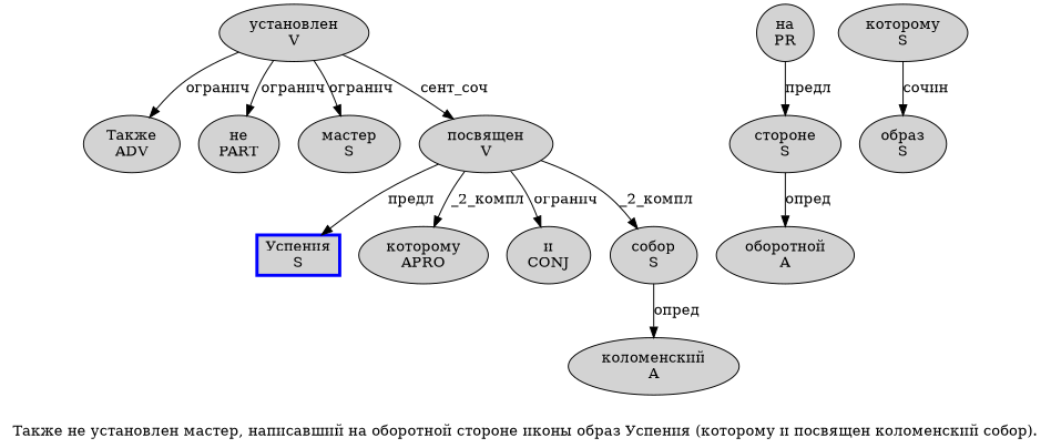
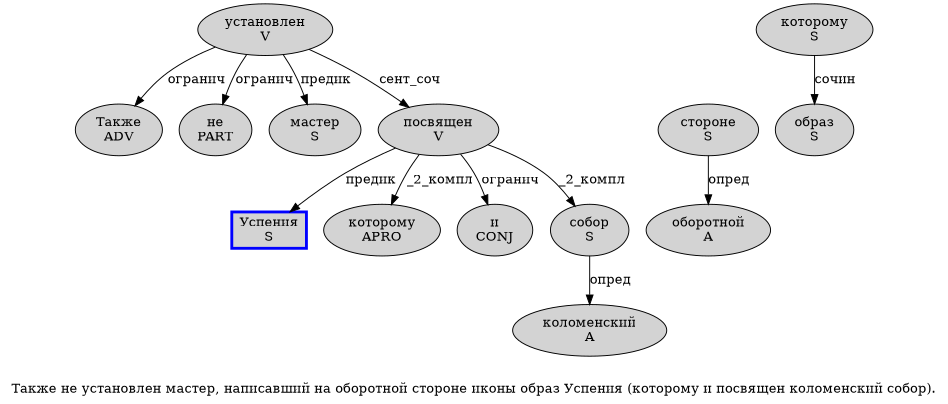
  digraph {
    label="Также не установлен мастер, написавший на оборотной стороне иконы образ Успения (которому и посвящен коломенский собор)."
    node [fillcolor=lightgray penwidth=1 shape=ellipse style=filled]
    n1 [label="Также\nADV"]
    n2 [label="не\nPART"]
    n3 [label="установлен\nV"]
    n4 [label="мастер\nS"]
    n5 [label="посвящен\nV"]
    n6 [color=blue label="Успения\nS" penwidth=3 shape=box]
    n7 [label="которому\nAPRO"]
    n8 [label="и\nCONJ"]
    n9 [label="собор\nS"]
-   n10 [label="на\nPR"]
    n11 [label="стороне\nS"]
    n12 [label="которому\nS"]
    n13 [label="образ\nS"]
    n14 [label="оборотной\nA"]
    n15 [label="коломенский\nA"]
    n3 -> n1 [label="огранич"]
    n3 -> n2 [label="огранич"]
-   n3 -> n4 [label="огранич"]
+   n3 -> n4 [label="предик"]
    n3 -> n5 [label="сент_соч"]
-   n5 -> n6 [label="предл"]
+   n5 -> n6 [label="предик"]
    n5 -> n7 [label="_2_компл"]
    n5 -> n8 [label="огранич"]
    n5 -> n9 [label="_2_компл"]
    n9 -> n15 [label="опред"]
-   n10 -> n11 [label="предл"]
    n11 -> n14 [label="опред"]
    n12 -> n13 [label="сочин"]
  }
